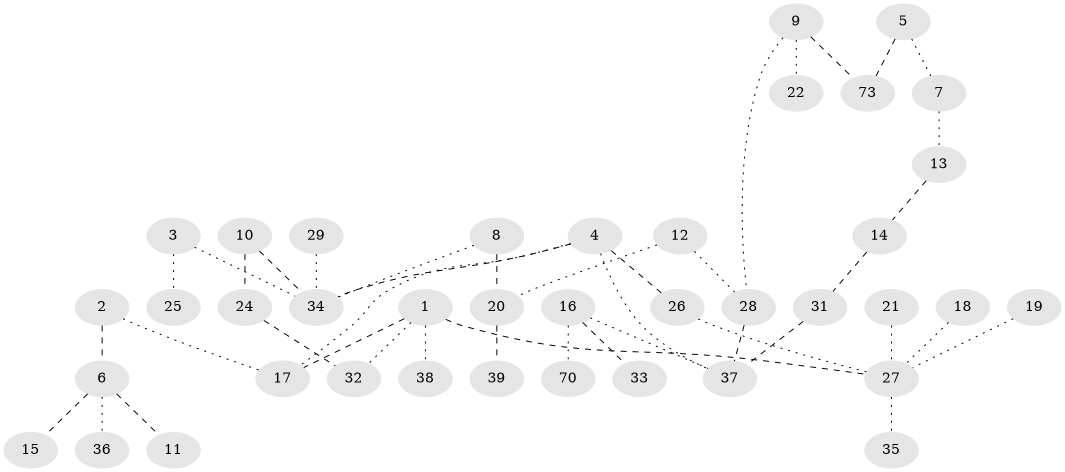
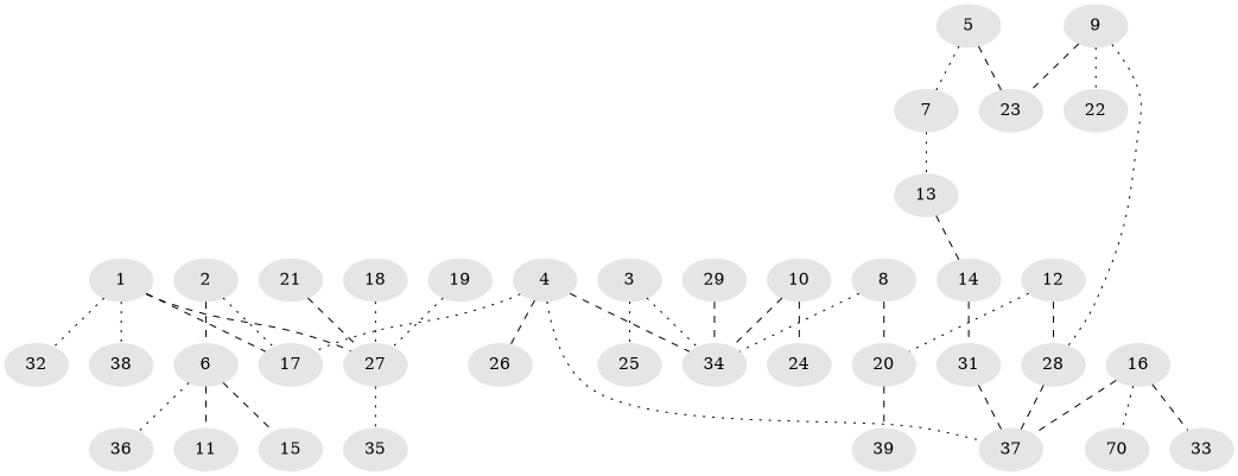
  graph {
    node [color=gray90 style=filled]
    edge [style=dotted weight=1.0]
    1
    17
    27
    32
    38
    35
    2
    6
    11
    15
    36
    3
    25
    34
    4
    37
    26
    5
    7
-   23 [label=73]
+   23
    13
    14
    8
    20
    39
    9
    22
    28
    10
    24
    12
    31
    16
    n34 [label=70]
    33
    18
    19
    21
    29
    1 -- 17 [style=dashed]
    1 -- 27 [style=dashed]
    1 -- 32
    1 -- 38
    27 -- 35
    2 -- 17
    2 -- 6 [style=dashed]
    6 -- 11 [style=dashed]
    6 -- 15 [style=dashed]
    6 -- 36
    3 -- 25
    3 -- 34
    4 -- 17
    4 -- 34 [style=dashed]
    4 -- 37
    4 -- 26 [style=dashed]
-   26 -- 27
    5 -- 7
    5 -- 23 [style=dashed]
    7 -- 13 [weight=2.0]
    13 -- 14 [style=dashed]
    14 -- 31 [style=dashed]
    8 -- 34
    8 -- 20 [style=dashed weight=2.0]
    20 -- 39 [style=dashed]
    9 -- 23 [style=dashed]
    9 -- 22
    9 -- 28
    28 -- 37 [style=dashed]
    10 -- 34 [style=dashed]
    10 -- 24 [style=dashed]
-   24 -- 32 [style=dashed]
    12 -- 20
-   12 -- 28
+   12 -- 28 [style=dashed]
    31 -- 37 [style=dashed]
-   16 -- 37
+   16 -- 37 [style=dashed]
    16 -- n34
    16 -- 33 [style=dashed]
    18 -- 27
    19 -- 27
-   21 -- 27
-   29 -- 34
+   21 -- 27 [style=dashed]
+   29 -- 34 [style=dashed]
  }
